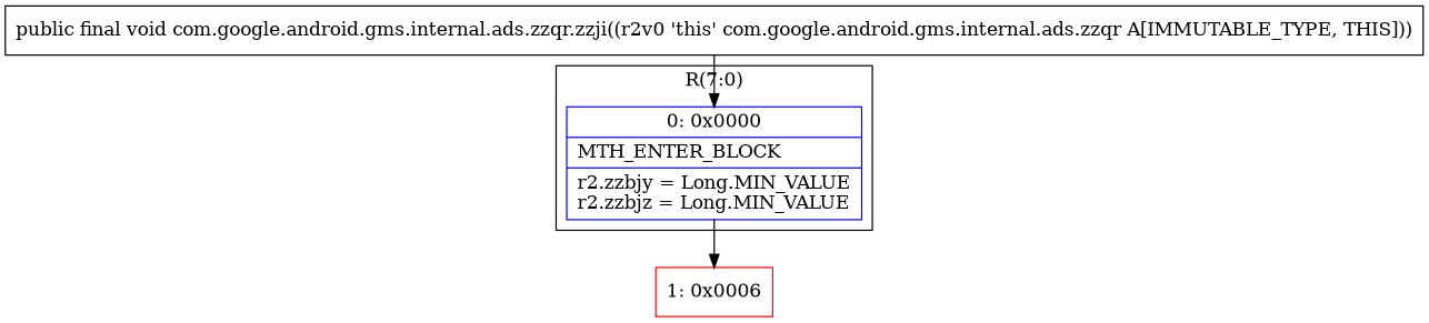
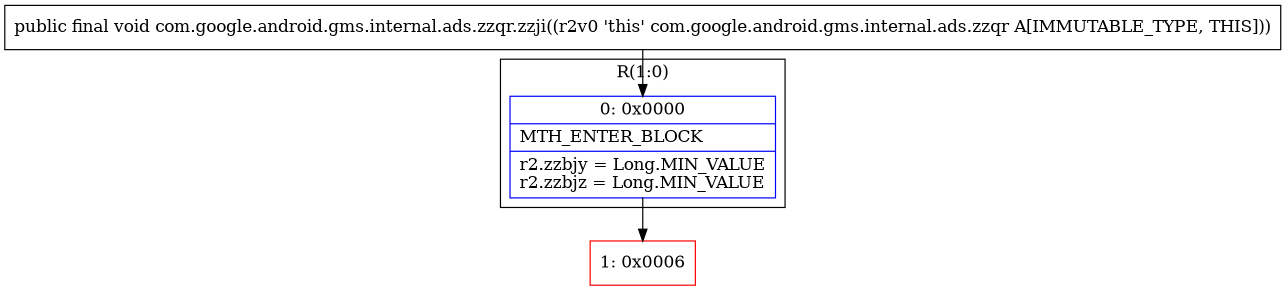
  digraph {
    node [shape=record]
    n1 [color=blue label="{0\:\ 0x0000|MTH_ENTER_BLOCK\l|r2.zzbjy = Long.MIN_VALUE\lr2.zzbjz = Long.MIN_VALUE\l}"]
    n2 [color=red label="{1\:\ 0x0006}"]
    n3 [label="{public final void com.google.android.gms.internal.ads.zzqr.zzji((r2v0 'this' com.google.android.gms.internal.ads.zzqr A[IMMUTABLE_TYPE, THIS])) }"]
    subgraph cluster_1 {
-     label="R(7:0)"
+     label="R(1:0)"
      n1
    }
    n1 -> n2
    n3 -> n1
  }
